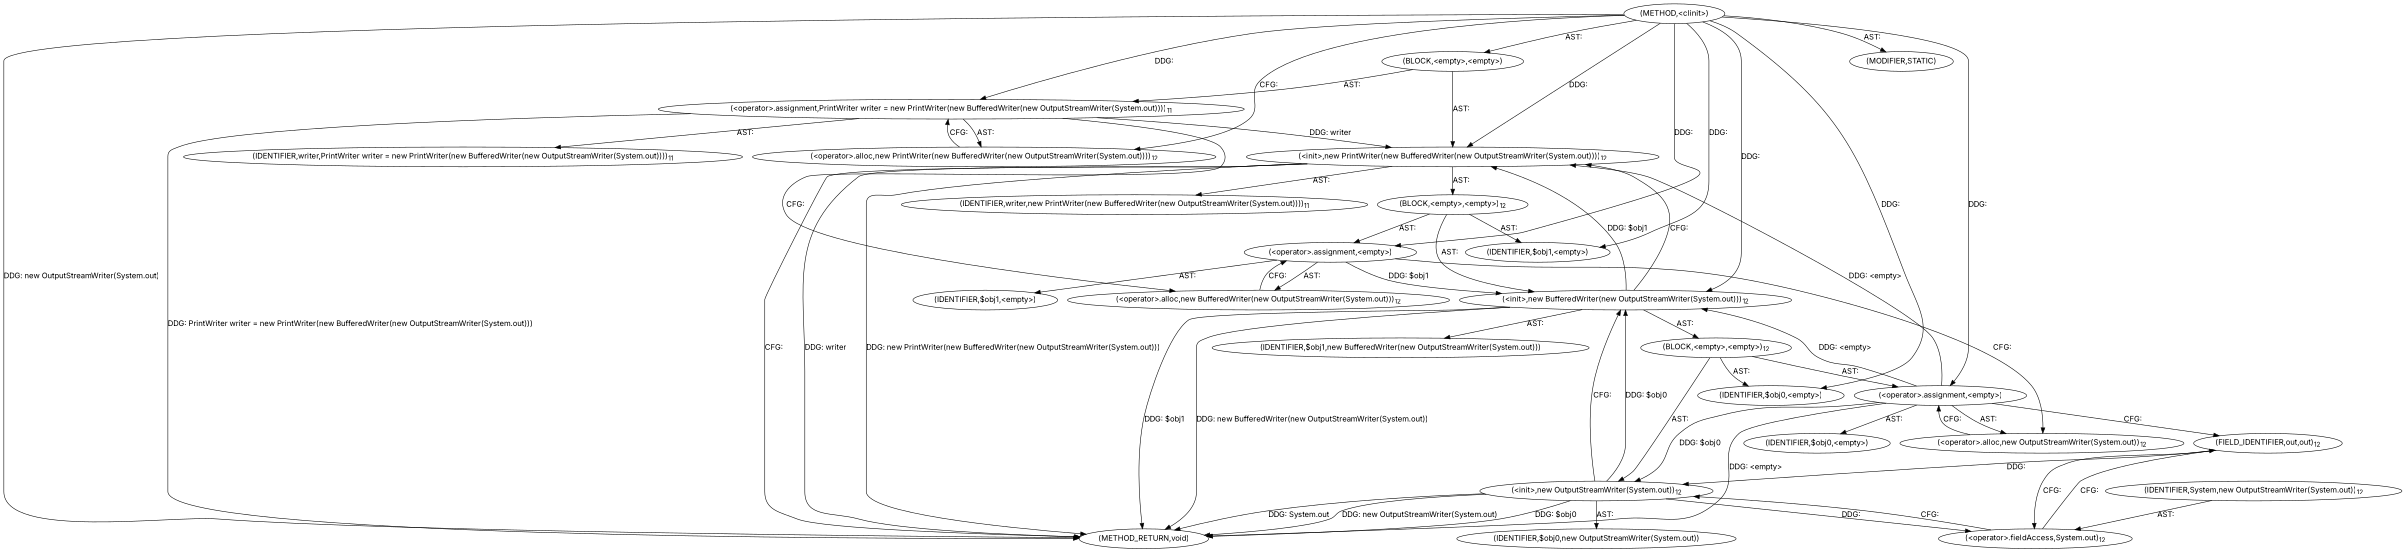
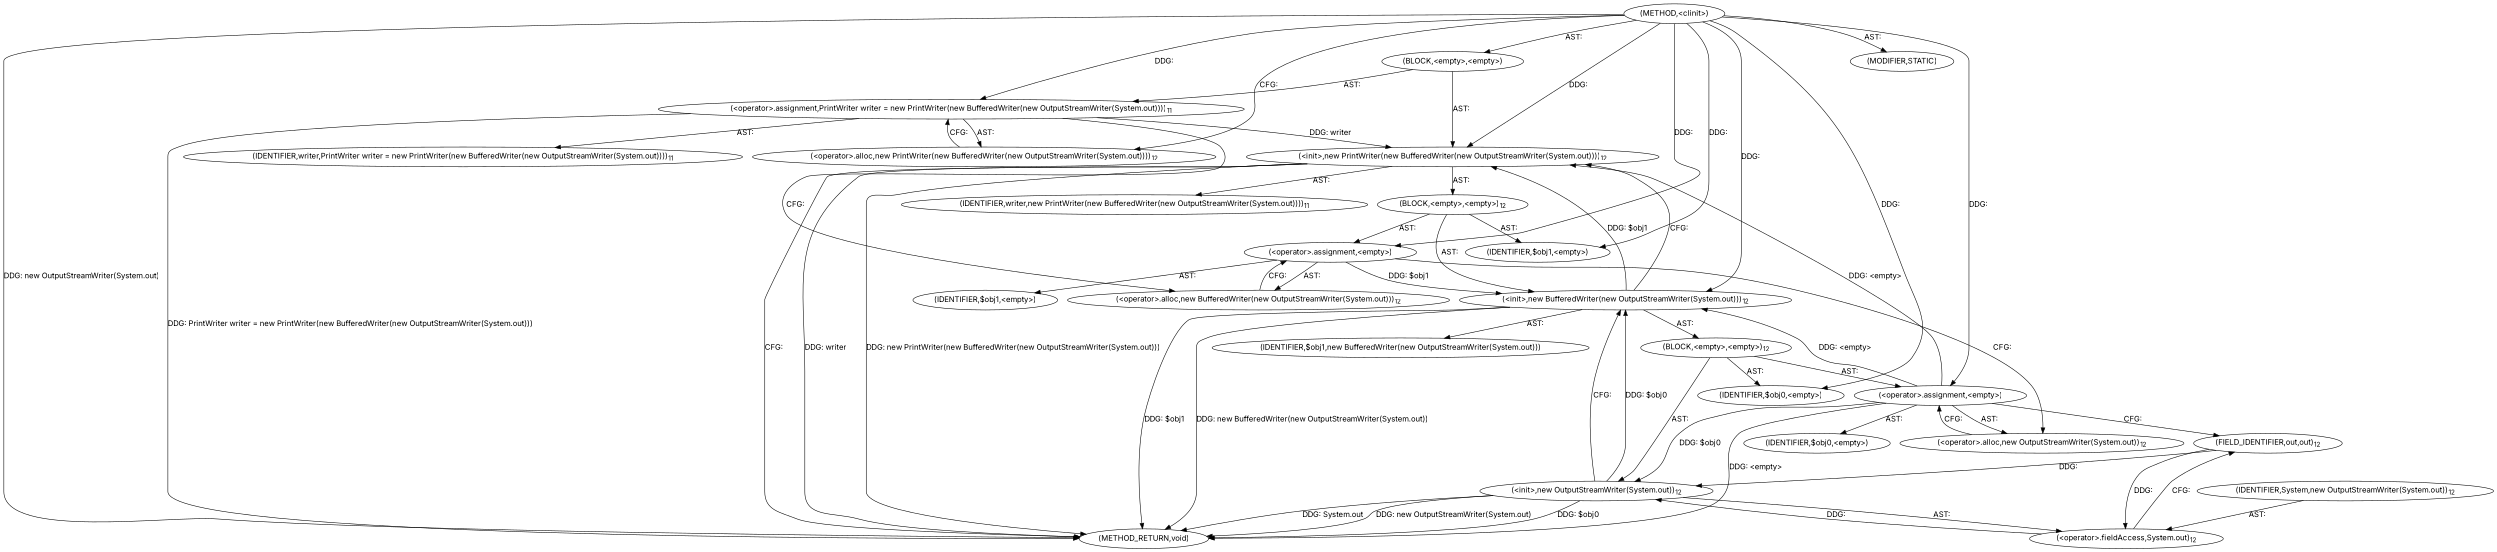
  digraph {
    fontname=Inter
    node [fontname=Inter]
    edge [fontname=Inter]
    n1 [label=<(METHOD,&lt;clinit&gt;)>]
    n2 [label=<(BLOCK,&lt;empty&gt;,&lt;empty&gt;)>]
    n3 [label=<(&lt;operator&gt;.assignment,PrintWriter writer = new PrintWriter(new BufferedWriter(new OutputStreamWriter(System.out))))<SUB>11</SUB>>]
    n4 [label=<(&lt;operator&gt;.alloc,new PrintWriter(new BufferedWriter(new OutputStreamWriter(System.out))))<SUB>12</SUB>>]
    n5 [label=<(&lt;init&gt;,new PrintWriter(new BufferedWriter(new OutputStreamWriter(System.out))))<SUB>12</SUB>>]
    n6 [label=<(&lt;operator&gt;.assignment,&lt;empty&gt;)>]
    n7 [label=<(&lt;init&gt;,new BufferedWriter(new OutputStreamWriter(System.out)))<SUB>12</SUB>>]
    n8 [label=<(&lt;operator&gt;.assignment,&lt;empty&gt;)>]
    n9 [label=<(IDENTIFIER,$obj0,&lt;empty&gt;)>]
    n10 [label=<(IDENTIFIER,$obj1,&lt;empty&gt;)>]
    n11 [label=<(MODIFIER,STATIC)>]
    n12 [label=<(METHOD_RETURN,void)>]
    n13 [label=<(IDENTIFIER,writer,PrintWriter writer = new PrintWriter(new BufferedWriter(new OutputStreamWriter(System.out))))<SUB>11</SUB>>]
    n14 [label=<(&lt;operator&gt;.alloc,new BufferedWriter(new OutputStreamWriter(System.out)))<SUB>12</SUB>>]
    n15 [label=<(IDENTIFIER,writer,new PrintWriter(new BufferedWriter(new OutputStreamWriter(System.out))))<SUB>11</SUB>>]
    n16 [label=<(BLOCK,&lt;empty&gt;,&lt;empty&gt;)<SUB>12</SUB>>]
    n17 [label=<(IDENTIFIER,$obj1,&lt;empty&gt;)>]
    n18 [label=<(&lt;operator&gt;.alloc,new OutputStreamWriter(System.out))<SUB>12</SUB>>]
    n19 [label=<(IDENTIFIER,$obj1,new BufferedWriter(new OutputStreamWriter(System.out)))>]
    n20 [label=<(BLOCK,&lt;empty&gt;,&lt;empty&gt;)<SUB>12</SUB>>]
    n21 [label=<(&lt;init&gt;,new OutputStreamWriter(System.out))<SUB>12</SUB>>]
    n22 [label=<(IDENTIFIER,$obj0,&lt;empty&gt;)>]
    n23 [label=<(FIELD_IDENTIFIER,out,out)<SUB>12</SUB>>]
-   n24 [label=<(IDENTIFIER,$obj0,new OutputStreamWriter(System.out))>]
    n25 [label=<(&lt;operator&gt;.fieldAccess,System.out)<SUB>12</SUB>>]
    n26 [label=<(IDENTIFIER,System,new OutputStreamWriter(System.out))<SUB>12</SUB>>]
    n1 -> n2 [label="AST: "]
    n1 -> n3 [label="DDG: "]
    n1 -> n4 [label="CFG: "]
    n1 -> n5 [label="DDG: "]
    n1 -> n6 [label="DDG: "]
    n1 -> n7 [label="DDG: "]
    n1 -> n8 [label="DDG: "]
    n1 -> n9 [label="DDG: "]
    n1 -> n10 [label="DDG: "]
    n1 -> n11 [label="AST: "]
    n1 -> n12 [label="DDG: new OutputStreamWriter(System.out)"]
    n2 -> n3 [label="AST: "]
    n2 -> n5 [label="AST: "]
    n3 -> n4 [label="AST: "]
    n3 -> n5 [label="DDG: writer"]
    n3 -> n12 [label="DDG: PrintWriter writer = new PrintWriter(new BufferedWriter(new OutputStreamWriter(System.out)))"]
    n3 -> n13 [label="AST: "]
    n3 -> n14 [label="CFG: "]
    n4 -> n3 [label="CFG: "]
    n5 -> n12 [label="CFG: "]
    n5 -> n12 [label="DDG: writer"]
    n5 -> n12 [label="DDG: new PrintWriter(new BufferedWriter(new OutputStreamWriter(System.out)))"]
    n5 -> n15 [label="AST: "]
    n5 -> n16 [label="AST: "]
    n6 -> n7 [label="DDG: $obj1"]
    n6 -> n14 [label="AST: "]
    n6 -> n17 [label="AST: "]
    n6 -> n18 [label="CFG: "]
    n7 -> n5 [label="CFG: "]
    n7 -> n5 [label="DDG: $obj1"]
    n7 -> n12 [label="DDG: $obj1"]
    n7 -> n12 [label="DDG: new BufferedWriter(new OutputStreamWriter(System.out))"]
    n7 -> n19 [label="AST: "]
    n7 -> n20 [label="AST: "]
    n8 -> n5 [label="DDG: &lt;empty&gt;"]
    n8 -> n7 [label="DDG: &lt;empty&gt;"]
    n8 -> n12 [label="DDG: &lt;empty&gt;"]
    n8 -> n18 [label="AST: "]
    n8 -> n21 [label="DDG: $obj0"]
    n8 -> n22 [label="AST: "]
    n8 -> n23 [label="CFG: "]
    n14 -> n6 [label="CFG: "]
    n16 -> n6 [label="AST: "]
    n16 -> n7 [label="AST: "]
    n16 -> n10 [label="AST: "]
    n18 -> n8 [label="CFG: "]
    n20 -> n8 [label="AST: "]
    n20 -> n9 [label="AST: "]
    n20 -> n21 [label="AST: "]
    n21 -> n7 [label="CFG: "]
    n21 -> n7 [label="DDG: $obj0"]
    n21 -> n12 [label="DDG: $obj0"]
    n21 -> n12 [label="DDG: System.out"]
    n21 -> n12 [label="DDG: new OutputStreamWriter(System.out)"]
-   n21 -> n24 [label="AST: "]
-   n21 -> n25 [label="DDG: "]
+   n21 -> n25 [label="AST: "]
    n23 -> n21 [label="DDG: "]
-   n23 -> n25 [label="CFG: "]
-   n25 -> n21 [label="CFG: "]
+   n23 -> n25 [label="DDG: "]
+   n25 -> n21 [label="DDG: "]
    n25 -> n23 [label="CFG: "]
    n26 -> n25 [label="AST: "]
  }
